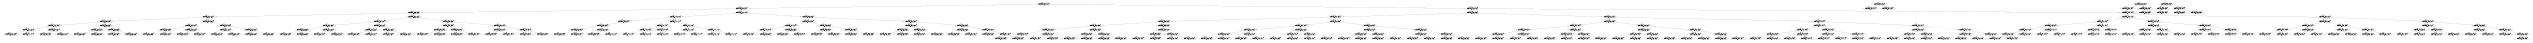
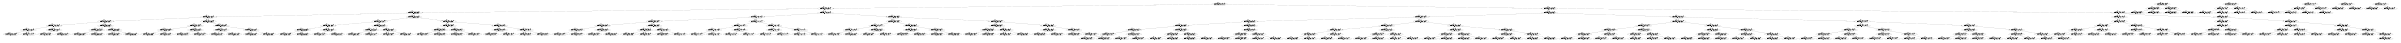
  digraph {
    n1 [label="Node{data=[9572, 9572]}"]
    n2 [label="Node{data=[5916, 5916]}"]
    n3 [label="Node{data=[9765, 9765]}"]
    n4 [label="Node{data=[5853, 5853]}"]
    n5 [label="Node{data=[7818, 7818]}"]
    n6 [label="Node{data=[9636, 9636]}"]
    n7 [label="Node{data=[9797, 9797]}"]
    n8 [label="Node{data=[5837, 5837]}"]
    n9 [label="Node{data=[5882, 5882]}"]
    n10 [label="Node{data=[7703, 7703]}"]
    n11 [label="Node{data=[9556, 9556]}"]
    n12 [label="Node{data=[5829, 5829]}"]
    n13 [label="Node{data=[5845, 5845]}"]
    n14 [label="Node{data=[5874, 5874]}"]
    n15 [label="Node{data=[5908, 5908]}"]
    n16 [label="Node{data=[4158, 4158]}"]
    n17 [label="Node{data=[5833, 5833]}"]
    n18 [label="Node{data=[5841, 5841]}"]
    n19 [label="Node{data=[5849, 5849]}"]
    n20 [label="Node{data=[3812, 3812]}"]
    n21 [label="Node{data=[5801, 5801]}"]
    n22 [label="Node{data=[5831, 5831]}"]
    n23 [label="Node{data=[5835, 5835]}"]
    n24 [label="Node{data=[2515, 2515]}"]
    n25 [label="Node{data=[4141, 4141]}"]
    n26 [label="Node{data=[4233, 4233]}"]
    n27 [label="Node{data=[5827, 5827]}"]
    n28 [label="Node{data=[5830, 5830]}"]
    n29 [label="Node{data=[5832, 5832]}"]
    n30 [label="Node{data=[5834, 5834]}"]
    n31 [label="Node{data=[5836, 5836]}"]
    n32 [label="Node{data=[5839, 5839]}"]
    n33 [label="Node{data=[5843, 5843]}"]
    n34 [label="Node{data=[5847, 5847]}"]
    n35 [label="Node{data=[5851, 5851]}"]
    n36 [label="Node{data=[5838, 5838]}"]
    n37 [label="Node{data=[5840, 5840]}"]
    n38 [label="Node{data=[5842, 5842]}"]
    n39 [label="Node{data=[5844, 5844]}"]
    n40 [label="Node{data=[5846, 5846]}"]
    n41 [label="Node{data=[5848, 5848]}"]
    n42 [label="Node{data=[5850, 5850]}"]
    n43 [label="Node{data=[5852, 5852]}"]
    n44 [label="Node{data=[5857, 5857]}"]
    n45 [label="Node{data=[5878, 5878]}"]
    n46 [label="Node{data=[5904, 5904]}"]
    n47 [label="Node{data=[5912, 5912]}"]
    n48 [label="Node{data=[5855, 5855]}"]
    n49 [label="Node{data=[5872, 5872]}"]
    n50 [label="Node{data=[5876, 5876]}"]
    n51 [label="Node{data=[5880, 5880]}"]
    n52 [label="Node{data=[5854, 5854]}"]
    n53 [label="Node{data=[5856, 5856]}"]
    n54 [label="Node{data=[5871, 5871]}"]
    n55 [label="Node{data=[5873, 5873]}"]
    n56 [label="Node{data=[5875, 5875]}"]
    n57 [label="Node{data=[5877, 5877]}"]
    n58 [label="Node{data=[5879, 5879]}"]
    n59 [label="Node{data=[5881, 5881]}"]
    n60 [label="Node{data=[5902, 5902]}"]
    n61 [label="Node{data=[5906, 5906]}"]
    n62 [label="Node{data=[5910, 5910]}"]
    n63 [label="Node{data=[5914, 5914]}"]
    n64 [label="Node{data=[5901, 5901]}"]
    n65 [label="Node{data=[5903, 5903]}"]
    n66 [label="Node{data=[5905, 5905]}"]
    n67 [label="Node{data=[5907, 5907]}"]
    n68 [label="Node{data=[5909, 5909]}"]
    n69 [label="Node{data=[5911, 5911]}"]
    n70 [label="Node{data=[5913, 5913]}"]
    n71 [label="Node{data=[5915, 5915]}"]
    n72 [label="Node{data=[5924, 5924]}"]
    n73 [label="Node{data=[7711, 7711]}"]
    n74 [label="Node{data=[9548, 9548]}"]
    n75 [label="Node{data=[9564, 9564]}"]
+   n76 [label="Node{data=[5920, 5920]}"]
    n77 [label="Node{data=[5928, 5928]}"]
    n78 [label="Node{data=[7707, 7707]}"]
    n79 [label="Node{data=[7715, 7715]}"]
    n80 [label="Node{data=[5918, 5918]}"]
    n81 [label="Node{data=[5922, 5922]}"]
    n82 [label="Node{data=[5926, 5926]}"]
    n83 [label="Node{data=[7605, 7605]}"]
    n84 [label="Node{data=[5917, 5917]}"]
    n85 [label="Node{data=[5919, 5919]}"]
    n86 [label="Node{data=[5921, 5921]}"]
    n87 [label="Node{data=[5923, 5923]}"]
    n88 [label="Node{data=[5925, 5925]}"]
    n89 [label="Node{data=[5927, 5927]}"]
    n90 [label="Node{data=[5929, 5929]}"]
    n91 [label="Node{data=[7702, 7702]}"]
    n92 [label="Node{data=[7705, 7705]}"]
    n93 [label="Node{data=[7709, 7709]}"]
    n94 [label="Node{data=[7713, 7713]}"]
    n95 [label="Node{data=[7717, 7717]}"]
    n96 [label="Node{data=[7704, 7704]}"]
    n97 [label="Node{data=[7706, 7706]}"]
    n98 [label="Node{data=[7708, 7708]}"]
+   n99 [label="Node{data=[7710, 7710]}"]
    n100 [label="Node{data=[7712, 7712]}"]
    n101 [label="Node{data=[7714, 7714]}"]
    n102 [label="Node{data=[7716, 7716]}"]
    n103 [label="Node{data=[7718, 7718]}"]
    n104 [label="Node{data=[8114, 8114]}"]
    n105 [label="Node{data=[9552, 9552]}"]
    n106 [label="Node{data=[9560, 9560]}"]
    n107 [label="Node{data=[9568, 9568]}"]
    n108 [label="Node{data=[7978, 7978]}"]
    n109 [label="Node{data=[9336, 9336]}"]
    n110 [label="Node{data=[9550, 9550]}"]
    n111 [label="Node{data=[9554, 9554]}"]
    n112 [label="Node{data=[7906, 7906]}"]
    n113 [label="Node{data=[8035, 8035]}"]
    n114 [label="Node{data=[8690, 8690]}"]
    n115 [label="Node{data=[9547, 9547]}"]
    n116 [label="Node{data=[9549, 9549]}"]
    n117 [label="Node{data=[9551, 9551]}"]
    n118 [label="Node{data=[9553, 9553]}"]
    n119 [label="Node{data=[9555, 9555]}"]
    n120 [label="Node{data=[9558, 9558]}"]
    n121 [label="Node{data=[9562, 9562]}"]
    n122 [label="Node{data=[9566, 9566]}"]
    n123 [label="Node{data=[9570, 9570]}"]
    n124 [label="Node{data=[9557, 9557]}"]
    n125 [label="Node{data=[9559, 9559]}"]
    n126 [label="Node{data=[9561, 9561]}"]
    n127 [label="Node{data=[9563, 9563]}"]
    n128 [label="Node{data=[9565, 9565]}"]
    n129 [label="Node{data=[9567, 9567]}"]
    n130 [label="Node{data=[9569, 9569]}"]
    n131 [label="Node{data=[9571, 9571]}"]
    n132 [label="Node{data=[9604, 9604]}"]
    n133 [label="Node{data=[9733, 9733]}"]
    n134 [label="Node{data=[9781, 9781]}"]
    n135 [label="Node{data=[9873, 9873]}"]
    n136 [label="Node{data=[9588, 9588]}"]
    n137 [label="Node{data=[9620, 9620]}"]
    n138 [label="Node{data=[9652, 9652]}"]
    n139 [label="Node{data=[9749, 9749]}"]
    n140 [label="Node{data=[9580, 9580]}"]
    n141 [label="Node{data=[9596, 9596]}"]
    n142 [label="Node{data=[9612, 9612]}"]
    n143 [label="Node{data=[9628, 9628]}"]
    n144 [label="Node{data=[9576, 9576]}"]
    n145 [label="Node{data=[9584, 9584]}"]
    n146 [label="Node{data=[9600, 9600]}"]
    n147 [label="Node{data=[9574, 9574]}"]
    n148 [label="Node{data=[9578, 9578]}"]
    n149 [label="Node{data=[9582, 9582]}"]
    n150 [label="Node{data=[9586, 9586]}"]
    n151 [label="Node{data=[9573, 9573]}"]
    n152 [label="Node{data=[9575, 9575]}"]
    n153 [label="Node{data=[9577, 9577]}"]
    n154 [label="Node{data=[9579, 9579]}"]
    n155 [label="Node{data=[9581, 9581]}"]
    n156 [label="Node{data=[9583, 9583]}"]
    n157 [label="Node{data=[9585, 9585]}"]
    n158 [label="Node{data=[9587, 9587]}"]
    n159 [label="Node{data=[9592, 9592]}"]
    n160 [label="Node{data=[9590, 9590]}"]
    n161 [label="Node{data=[9594, 9594]}"]
    n162 [label="Node{data=[9598, 9598]}"]
    n163 [label="Node{data=[9602, 9602]}"]
    n164 [label="Node{data=[9589, 9589]}"]
    n165 [label="Node{data=[9591, 9591]}"]
    n166 [label="Node{data=[9593, 9593]}"]
    n167 [label="Node{data=[9595, 9595]}"]
    n168 [label="Node{data=[9597, 9597]}"]
    n169 [label="Node{data=[9599, 9599]}"]
    n170 [label="Node{data=[9601, 9601]}"]
    n171 [label="Node{data=[9603, 9603]}"]
    n172 [label="Node{data=[9608, 9608]}"]
    n173 [label="Node{data=[9616, 9616]}"]
    n174 [label="Node{data=[9624, 9624]}"]
    n175 [label="Node{data=[9632, 9632]}"]
    n176 [label="Node{data=[9606, 9606]}"]
    n177 [label="Node{data=[9610, 9610]}"]
    n178 [label="Node{data=[9614, 9614]}"]
    n179 [label="Node{data=[9618, 9618]}"]
    n180 [label="Node{data=[9605, 9605]}"]
    n181 [label="Node{data=[9607, 9607]}"]
    n182 [label="Node{data=[9609, 9609]}"]
    n183 [label="Node{data=[9611, 9611]}"]
    n184 [label="Node{data=[9613, 9613]}"]
    n185 [label="Node{data=[9615, 9615]}"]
    n186 [label="Node{data=[9617, 9617]}"]
    n187 [label="Node{data=[9619, 9619]}"]
    n188 [label="Node{data=[9622, 9622]}"]
    n189 [label="Node{data=[9626, 9626]}"]
    n190 [label="Node{data=[9630, 9630]}"]
    n191 [label="Node{data=[9634, 9634]}"]
    n192 [label="Node{data=[9621, 9621]}"]
    n193 [label="Node{data=[9623, 9623]}"]
    n194 [label="Node{data=[9625, 9625]}"]
    n195 [label="Node{data=[9627, 9627]}"]
    n196 [label="Node{data=[9629, 9629]}"]
    n197 [label="Node{data=[9631, 9631]}"]
    n198 [label="Node{data=[9633, 9633]}"]
    n199 [label="Node{data=[9635, 9635]}"]
    n200 [label="Node{data=[9644, 9644]}"]
    n201 [label="Node{data=[9660, 9660]}"]
    n202 [label="Node{data=[9741, 9741]}"]
    n203 [label="Node{data=[9757, 9757]}"]
    n204 [label="Node{data=[9640, 9640]}"]
    n205 [label="Node{data=[9648, 9648]}"]
    n206 [label="Node{data=[9656, 9656]}"]
    n207 [label="Node{data=[9664, 9664]}"]
    n208 [label="Node{data=[9638, 9638]}"]
    n209 [label="Node{data=[9642, 9642]}"]
    n210 [label="Node{data=[9646, 9646]}"]
    n211 [label="Node{data=[9650, 9650]}"]
    n212 [label="Node{data=[9637, 9637]}"]
    n213 [label="Node{data=[9639, 9639]}"]
    n214 [label="Node{data=[9641, 9641]}"]
    n215 [label="Node{data=[9643, 9643]}"]
    n216 [label="Node{data=[9645, 9645]}"]
-   n217 [label="Node{data=[9647, 9647]}"]
    n218 [label="Node{data=[9649, 9649]}"]
    n219 [label="Node{data=[9651, 9651]}"]
    n220 [label="Node{data=[9654, 9654]}"]
    n221 [label="Node{data=[9658, 9658]}"]
    n222 [label="Node{data=[9662, 9662]}"]
    n223 [label="Node{data=[9666, 9666]}"]
    n224 [label="Node{data=[9653, 9653]}"]
    n225 [label="Node{data=[9655, 9655]}"]
    n226 [label="Node{data=[9657, 9657]}"]
-   n227 [label="Node{data=[9659, 9659]}"]
    n228 [label="Node{data=[9661, 9661]}"]
    n229 [label="Node{data=[9663, 9663]}"]
    n230 [label="Node{data=[9665, 9665]}"]
    n231 [label="Node{data=[9697, 9697]}"]
    n232 [label="Node{data=[9737, 9737]}"]
    n233 [label="Node{data=[9745, 9745]}"]
    n234 [label="Node{data=[9753, 9753]}"]
    n235 [label="Node{data=[9761, 9761]}"]
    n236 [label="Node{data=[9735, 9735]}"]
    n237 [label="Node{data=[9739, 9739]}"]
    n238 [label="Node{data=[9743, 9743]}"]
    n239 [label="Node{data=[9747, 9747]}"]
    n240 [label="Node{data=[9734, 9734]}"]
    n241 [label="Node{data=[9736, 9736]}"]
    n242 [label="Node{data=[9738, 9738]}"]
    n243 [label="Node{data=[9740, 9740]}"]
    n244 [label="Node{data=[9742, 9742]}"]
    n245 [label="Node{data=[9744, 9744]}"]
    n246 [label="Node{data=[9746, 9746]}"]
    n247 [label="Node{data=[9748, 9748]}"]
    n248 [label="Node{data=[9751, 9751]}"]
    n249 [label="Node{data=[9755, 9755]}"]
    n250 [label="Node{data=[9759, 9759]}"]
    n251 [label="Node{data=[9763, 9763]}"]
    n252 [label="Node{data=[9750, 9750]}"]
    n253 [label="Node{data=[9752, 9752]}"]
    n254 [label="Node{data=[9754, 9754]}"]
    n255 [label="Node{data=[9756, 9756]}"]
    n256 [label="Node{data=[9758, 9758]}"]
    n257 [label="Node{data=[9760, 9760]}"]
    n258 [label="Node{data=[9762, 9762]}"]
    n259 [label="Node{data=[9764, 9764]}"]
-   n260 [label="Node{data=[9773, 9773]}"]
    n261 [label="Node{data=[9789, 9789]}"]
    n262 [label="Node{data=[9805, 9805]}"]
    n263 [label="Node{data=[9881, 9881]}"]
    n264 [label="Node{data=[9769, 9769]}"]
    n265 [label="Node{data=[9777, 9777]}"]
    n266 [label="Node{data=[9785, 9785]}"]
    n267 [label="Node{data=[9793, 9793]}"]
    n268 [label="Node{data=[9767, 9767]}"]
    n269 [label="Node{data=[9771, 9771]}"]
    n270 [label="Node{data=[9775, 9775]}"]
    n271 [label="Node{data=[9779, 9779]}"]
    n272 [label="Node{data=[9766, 9766]}"]
    n273 [label="Node{data=[9768, 9768]}"]
    n274 [label="Node{data=[9770, 9770]}"]
    n275 [label="Node{data=[9772, 9772]}"]
    n276 [label="Node{data=[9774, 9774]}"]
    n277 [label="Node{data=[9776, 9776]}"]
    n278 [label="Node{data=[9778, 9778]}"]
+   n279 [label="Node{data=[9780, 9780]}"]
    n280 [label="Node{data=[9783, 9783]}"]
    n281 [label="Node{data=[9787, 9787]}"]
    n282 [label="Node{data=[9791, 9791]}"]
    n283 [label="Node{data=[9795, 9795]}"]
    n284 [label="Node{data=[9782, 9782]}"]
    n285 [label="Node{data=[9784, 9784]}"]
    n286 [label="Node{data=[9786, 9786]}"]
    n287 [label="Node{data=[9788, 9788]}"]
    n288 [label="Node{data=[9790, 9790]}"]
    n289 [label="Node{data=[9792, 9792]}"]
    n290 [label="Node{data=[9794, 9794]}"]
    n291 [label="Node{data=[9796, 9796]}"]
    n292 [label="Node{data=[9801, 9801]}"]
-   n293 [label="Node{data=[9809, 9809]}"]
    n294 [label="Node{data=[9877, 9877]}"]
    n295 [label="Node{data=[9885, 9885]}"]
    n296 [label="Node{data=[9799, 9799]}"]
    n297 [label="Node{data=[9803, 9803]}"]
    n298 [label="Node{data=[9807, 9807]}"]
    n299 [label="Node{data=[9871, 9871]}"]
    n300 [label="Node{data=[9798, 9798]}"]
    n301 [label="Node{data=[9800, 9800]}"]
    n302 [label="Node{data=[9802, 9802]}"]
    n303 [label="Node{data=[9804, 9804]}"]
    n304 [label="Node{data=[9806, 9806]}"]
    n305 [label="Node{data=[9808, 9808]}"]
    n306 [label="Node{data=[9838, 9838]}"]
    n307 [label="Node{data=[9872, 9872]}"]
    n308 [label="Node{data=[9875, 9875]}"]
    n309 [label="Node{data=[9879, 9879]}"]
    n310 [label="Node{data=[9883, 9883]}"]
    n311 [label="Node{data=[9887, 9887]}"]
    n312 [label="Node{data=[9874, 9874]}"]
    n313 [label="Node{data=[9876, 9876]}"]
    n314 [label="Node{data=[9878, 9878]}"]
    n315 [label="Node{data=[9880, 9880]}"]
    n316 [label="Node{data=[9882, 9882]}"]
    n317 [label="Node{data=[9884, 9884]}"]
    n318 [label="Node{data=[9886, 9886]}"]
    n319 [label="Node{data=[9888, 9888]}"]
    n320 [label="Node{data=[9925, 9925]}"]
    n1 -> n2
    n1 -> n3
    n2 -> n4
    n2 -> n5
    n3 -> n6
    n3 -> n7
    n4 -> n8
    n4 -> n9
    n5 -> n10
    n5 -> n11
    n6 -> n132
    n6 -> n133
    n7 -> n134
    n7 -> n135
    n8 -> n12
    n8 -> n13
    n9 -> n14
    n9 -> n15
    n10 -> n72
    n10 -> n73
    n11 -> n74
    n11 -> n75
    n12 -> n16
    n12 -> n17
    n13 -> n18
    n13 -> n19
    n14 -> n44
    n14 -> n45
    n15 -> n46
    n15 -> n47
    n16 -> n20
    n16 -> n21
    n17 -> n22
    n17 -> n23
    n18 -> n32
    n18 -> n33
    n19 -> n34
    n19 -> n35
    n20 -> n24
    n20 -> n25
    n21 -> n26
    n21 -> n27
    n22 -> n28
    n22 -> n29
    n23 -> n30
    n23 -> n31
    n32 -> n36
    n32 -> n37
    n33 -> n38
    n33 -> n39
    n34 -> n40
    n34 -> n41
    n35 -> n42
    n35 -> n43
    n44 -> n48
    n44 -> n49
    n45 -> n50
    n45 -> n51
    n46 -> n60
    n46 -> n61
    n47 -> n62
    n47 -> n63
    n48 -> n52
    n48 -> n53
    n49 -> n54
    n49 -> n55
    n50 -> n56
    n50 -> n57
    n51 -> n58
    n51 -> n59
    n60 -> n64
    n60 -> n65
    n61 -> n66
    n61 -> n67
    n62 -> n68
    n62 -> n69
    n63 -> n70
    n63 -> n71
+   n72 -> n76
    n72 -> n77
    n73 -> n78
    n73 -> n79
    n74 -> n104
    n74 -> n105
    n75 -> n106
    n75 -> n107
+   n76 -> n80
+   n76 -> n81
    n77 -> n82
    n77 -> n83
    n78 -> n92
    n78 -> n93
    n79 -> n94
    n79 -> n95
    n80 -> n84
    n80 -> n85
    n81 -> n86
    n81 -> n87
    n82 -> n88
    n82 -> n89
    n83 -> n90
    n83 -> n91
    n92 -> n96
    n92 -> n97
    n93 -> n98
+   n93 -> n99
    n94 -> n100
    n94 -> n101
    n95 -> n102
    n95 -> n103
    n104 -> n108
    n104 -> n109
    n105 -> n110
    n105 -> n111
    n106 -> n120
    n106 -> n121
    n107 -> n122
    n107 -> n123
    n108 -> n112
    n108 -> n113
    n109 -> n114
    n109 -> n115
    n110 -> n116
    n110 -> n117
    n111 -> n118
    n111 -> n119
    n120 -> n124
    n120 -> n125
    n121 -> n126
    n121 -> n127
    n122 -> n128
    n122 -> n129
    n123 -> n130
    n123 -> n131
    n132 -> n136
    n132 -> n137
    n133 -> n138
    n133 -> n139
-   n134 -> n260
    n134 -> n261
    n135 -> n262
    n135 -> n263
    n136 -> n140
    n136 -> n141
    n137 -> n142
    n137 -> n143
    n138 -> n200
    n138 -> n201
    n139 -> n202
    n139 -> n203
    n140 -> n144
    n140 -> n145
    n141 -> n146
    n142 -> n172
    n142 -> n173
    n143 -> n174
    n143 -> n175
    n144 -> n147
    n144 -> n148
    n145 -> n149
    n145 -> n150
    n146 -> n162
    n146 -> n163
    n147 -> n151
    n147 -> n152
    n148 -> n153
    n148 -> n154
    n149 -> n155
    n149 -> n156
    n150 -> n157
    n150 -> n158
    n159 -> n160
    n159 -> n161
    n160 -> n164
    n160 -> n165
    n161 -> n166
    n161 -> n167
    n162 -> n168
    n162 -> n169
    n163 -> n170
    n163 -> n171
    n172 -> n176
    n172 -> n177
    n173 -> n178
    n173 -> n179
    n174 -> n188
    n174 -> n189
    n175 -> n190
    n175 -> n191
    n176 -> n180
    n176 -> n181
    n177 -> n182
    n177 -> n183
    n178 -> n184
    n178 -> n185
    n179 -> n186
    n179 -> n187
    n188 -> n192
    n188 -> n193
    n189 -> n194
    n189 -> n195
    n190 -> n196
    n190 -> n197
    n191 -> n198
    n191 -> n199
    n200 -> n204
    n200 -> n205
    n201 -> n206
    n201 -> n207
    n202 -> n232
    n202 -> n233
    n203 -> n234
    n203 -> n235
    n204 -> n208
    n204 -> n209
    n205 -> n210
    n205 -> n211
    n206 -> n220
    n206 -> n221
    n207 -> n222
    n207 -> n223
    n208 -> n212
    n208 -> n213
    n209 -> n214
    n209 -> n215
    n210 -> n216
-   n210 -> n217
    n211 -> n218
    n211 -> n219
    n220 -> n224
    n220 -> n225
    n221 -> n226
-   n221 -> n227
    n222 -> n228
    n222 -> n229
    n223 -> n230
    n223 -> n231
    n232 -> n236
    n232 -> n237
    n233 -> n238
    n233 -> n239
    n234 -> n248
    n234 -> n249
    n235 -> n250
    n235 -> n251
    n236 -> n240
    n236 -> n241
    n237 -> n242
    n237 -> n243
    n238 -> n244
    n238 -> n245
    n239 -> n246
    n239 -> n247
    n248 -> n252
    n248 -> n253
    n249 -> n254
    n249 -> n255
    n250 -> n256
    n250 -> n257
    n251 -> n258
    n251 -> n259
-   n260 -> n264
-   n260 -> n265
    n261 -> n266
    n261 -> n267
    n262 -> n292
-   n262 -> n293
    n263 -> n294
    n263 -> n295
    n264 -> n268
    n264 -> n269
    n265 -> n270
    n265 -> n271
    n266 -> n280
    n266 -> n281
    n267 -> n282
    n267 -> n283
    n268 -> n272
    n268 -> n273
    n269 -> n274
    n269 -> n275
    n270 -> n276
    n270 -> n277
    n270 -> n278
+   n271 -> n279
    n280 -> n284
    n280 -> n285
    n281 -> n286
    n281 -> n287
    n282 -> n288
    n282 -> n289
    n283 -> n290
    n283 -> n291
    n292 -> n296
    n292 -> n297
-   n293 -> n298
-   n293 -> n299
    n294 -> n308
    n294 -> n309
    n295 -> n310
    n295 -> n311
    n296 -> n300
    n296 -> n301
    n297 -> n302
    n297 -> n303
    n298 -> n304
    n298 -> n305
    n299 -> n306
    n299 -> n307
    n308 -> n312
    n308 -> n313
    n309 -> n314
    n309 -> n315
    n310 -> n316
    n310 -> n317
    n311 -> n318
    n311 -> n319
    n319 -> n320
  }
